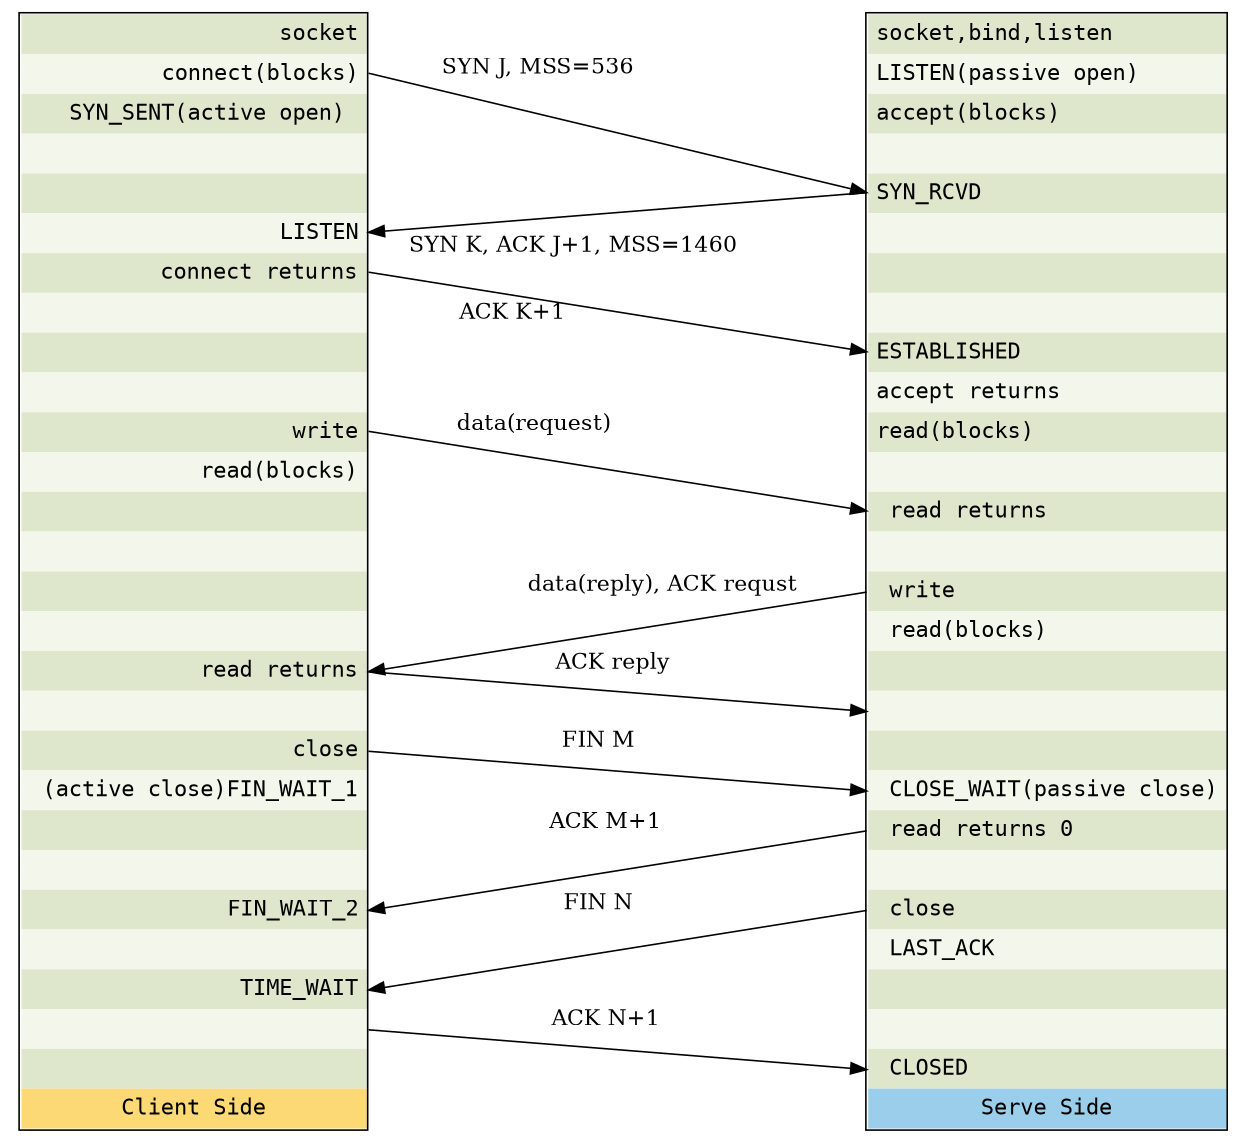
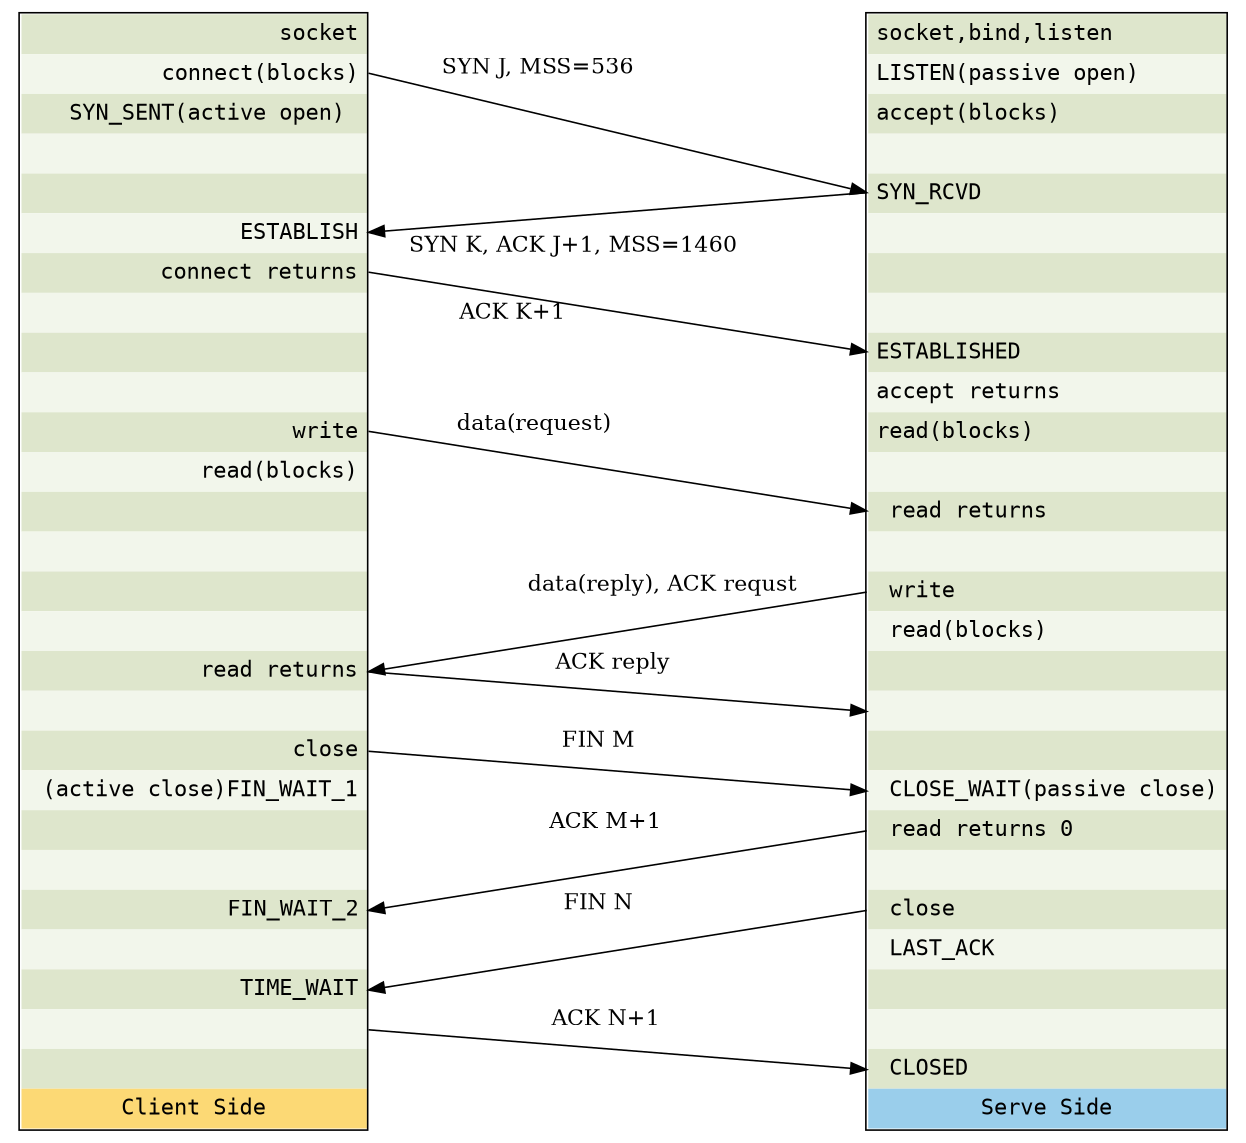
  digraph {
    splines=false
    node [fontname="Consolas,Monaco" shape=plaintext]
    edge [headport=f0002 tailport=f0001]
-   n1 [label=<              <table border="1" cellborder="0" cellspacing="0" cellpadding="5" >              <tr><td port="f0000" bgcolor="#DEE6CC" align="right">socket</td></tr>              <tr><td port="f0001" bgcolor="#F2F6EB" align="right">connect(blocks)</td></tr>              <tr><td port="f0000" bgcolor="#DEE6CC" align="right">SYN_SENT(active open) </td></tr>              <tr><td port="f0000" bgcolor="#F2F6EB" align="right"> </td></tr>              <tr><td port="f0000" bgcolor="#DEE6CC" align="right"> </td></tr>              <tr><td port="f0002" bgcolor="#F2F6EB" align="right"> LISTEN</td></tr>              <tr><td port="f0003" bgcolor="#DEE6CC" align="right"> connect returns</td></tr>              <tr><td port="f0000" bgcolor="#F2F6EB" align="right"> </td></tr>              <tr><td port="f0000" bgcolor="#DEE6CC" align="right"> </td></tr>              <tr><td port="f0000" bgcolor="#F2F6EB" align="right"> </td></tr>              <tr><td port="f0004" bgcolor="#DEE6CC" align="right"> write</td></tr>              <tr><td port="f0000" bgcolor="#F2F6EB" align="right"> read(blocks)</td></tr>              <tr><td port="f0000" bgcolor="#DEE6CC" align="right"> </td></tr>              <tr><td port="f0000" bgcolor="#F2F6EB" align="right"> </td></tr>              <tr><td port="f0000" bgcolor="#DEE6CC" align="right"> </td></tr>              <tr><td port="f0000" bgcolor="#F2F6EB" align="right"> </td></tr>              <tr><td port="f0005" bgcolor="#DEE6CC" align="right"> read returns</td></tr>              <tr><td port="f0000" bgcolor="#F2F6EB" align="right"> </td></tr>              <tr><td port="f0006" bgcolor="#DEE6CC" align="right"> close</td></tr>              <tr><td port="f0000" bgcolor="#F2F6EB" align="right"> (active close)FIN_WAIT_1</td></tr>              <tr><td port="f0000" bgcolor="#DEE6CC" align="right"> </td></tr>                           <tr><td port="f0000" bgcolor="#F2F6EB" align="right"> </td></tr>                           <tr><td port="f0007" bgcolor="#DEE6CC" align="right"> FIN_WAIT_2</td></tr>              <tr><td port="f0000" bgcolor="#F2F6EB" align="right"> </td></tr>              <tr><td port="f0008" bgcolor="#DEE6CC" align="right"> TIME_WAIT</td></tr>              <tr><td port="f0009" bgcolor="#F2F6EB" align="right"> </td></tr>                           <tr><td port="f0000" bgcolor="#DEE6CC" align="right"> </td></tr>              <tr><td port="f0000" bgcolor="#FCD975" > Client Side </td></tr>              </table>              >]
+   n1 [label=<              <table border="1" cellborder="0" cellspacing="0" cellpadding="5" >              <tr><td port="f0000" bgcolor="#DEE6CC" align="right">socket</td></tr>              <tr><td port="f0001" bgcolor="#F2F6EB" align="right">connect(blocks)</td></tr>              <tr><td port="f0000" bgcolor="#DEE6CC" align="right">SYN_SENT(active open) </td></tr>              <tr><td port="f0000" bgcolor="#F2F6EB" align="right"> </td></tr>              <tr><td port="f0000" bgcolor="#DEE6CC" align="right"> </td></tr>              <tr><td port="f0002" bgcolor="#F2F6EB" align="right"> ESTABLISH</td></tr>              <tr><td port="f0003" bgcolor="#DEE6CC" align="right"> connect returns</td></tr>              <tr><td port="f0000" bgcolor="#F2F6EB" align="right"> </td></tr>              <tr><td port="f0000" bgcolor="#DEE6CC" align="right"> </td></tr>              <tr><td port="f0000" bgcolor="#F2F6EB" align="right"> </td></tr>              <tr><td port="f0004" bgcolor="#DEE6CC" align="right"> write</td></tr>              <tr><td port="f0000" bgcolor="#F2F6EB" align="right"> read(blocks)</td></tr>              <tr><td port="f0000" bgcolor="#DEE6CC" align="right"> </td></tr>              <tr><td port="f0000" bgcolor="#F2F6EB" align="right"> </td></tr>              <tr><td port="f0000" bgcolor="#DEE6CC" align="right"> </td></tr>              <tr><td port="f0000" bgcolor="#F2F6EB" align="right"> </td></tr>              <tr><td port="f0005" bgcolor="#DEE6CC" align="right"> read returns</td></tr>              <tr><td port="f0000" bgcolor="#F2F6EB" align="right"> </td></tr>              <tr><td port="f0006" bgcolor="#DEE6CC" align="right"> close</td></tr>              <tr><td port="f0000" bgcolor="#F2F6EB" align="right"> (active close)FIN_WAIT_1</td></tr>              <tr><td port="f0000" bgcolor="#DEE6CC" align="right"> </td></tr>                           <tr><td port="f0000" bgcolor="#F2F6EB" align="right"> </td></tr>                           <tr><td port="f0007" bgcolor="#DEE6CC" align="right"> FIN_WAIT_2</td></tr>              <tr><td port="f0000" bgcolor="#F2F6EB" align="right"> </td></tr>              <tr><td port="f0008" bgcolor="#DEE6CC" align="right"> TIME_WAIT</td></tr>              <tr><td port="f0009" bgcolor="#F2F6EB" align="right"> </td></tr>                           <tr><td port="f0000" bgcolor="#DEE6CC" align="right"> </td></tr>              <tr><td port="f0000" bgcolor="#FCD975" > Client Side </td></tr>              </table>              >]
    n2 [label=<              <table border="1" cellborder="0" cellspacing="0" cellpadding="5" >              <tr><td port="f0000" bgcolor="#DEE6CC" align="left">socket,bind,listen</td></tr>              <tr><td port="f0000" bgcolor="#F2F6EB" align="left">LISTEN(passive open)</td></tr>              <tr><td port="f0000" bgcolor="#DEE6CC" align="left">accept(blocks)</td></tr>              <tr><td port="f0000" bgcolor="#F2F6EB" align="left"> </td></tr>              <tr><td port="f0001" bgcolor="#DEE6CC" align="left">SYN_RCVD </td></tr>              <tr><td port="f0000" bgcolor="#F2F6EB" align="left"> </td></tr>              <tr><td port="f0000" bgcolor="#DEE6CC" align="left"> </td></tr>              <tr><td port="f0000" bgcolor="#F2F6EB" align="left"> </td></tr>                           <tr><td port="f0002" bgcolor="#DEE6CC" align="left">ESTABLISHED</td></tr>                           <tr><td port="f0000" bgcolor="#F2F6EB" align="left">accept returns</td></tr>              <tr><td port="f0000" bgcolor="#DEE6CC" align="left">read(blocks)</td></tr>              <tr><td port="f0000" bgcolor="#F2F6EB" align="left"> </td></tr>              <tr><td port="f0003" bgcolor="#DEE6CC" align="left"> read returns</td></tr>              <tr><td port="f0000" bgcolor="#F2F6EB" align="left"> </td></tr>              <tr><td port="f0004" bgcolor="#DEE6CC" align="left"> write</td></tr>              <tr><td port="f0000" bgcolor="#F2F6EB" align="left"> read(blocks)</td></tr>              <tr><td port="f0000" bgcolor="#DEE6CC" align="left"> </td></tr>              <tr><td port="f0005" bgcolor="#F2F6EB" align="left"> </td></tr>              <tr><td port="f0000" bgcolor="#DEE6CC" align="left"> </td></tr>              <tr><td port="f0006" bgcolor="#F2F6EB" align="left"> CLOSE_WAIT(passive close)</td></tr>              <tr><td port="f0007" bgcolor="#DEE6CC" align="left"> read returns 0</td></tr>              <tr><td port="f0000" bgcolor="#F2F6EB" align="left"> </td></tr>              <tr><td port="f0008" bgcolor="#DEE6CC" align="left"> close</td></tr>              <tr><td port="f0000" bgcolor="#F2F6EB" align="left"> LAST_ACK</td></tr>                           <tr><td port="f0000" bgcolor="#DEE6CC" align="left"> </td></tr>              <tr><td port="f0000" bgcolor="#F2F6EB" align="left"> </td></tr>              <tr><td port="f0009" bgcolor="#DEE6CC" align="left"> CLOSED</td></tr>              <tr><td port="f0000" bgcolor="#9ACEEB" > Serve Side </td></tr>              </table>              >]
    subgraph sub_1 {
      rank=same
      n1
      n2
    }
    n1 -> n2 [headport=f0001 label="  SYN J, MSS=536                        "]
    n1 -> n2 [label="  ACK K+1                               " tailport=f0003]
    n1 -> n2 [headport=f0003 label="  data(request)                         " tailport=f0004]
    n1 -> n2 [headport=f0005 label="               ACK reply                " tailport=f0005]
    n1 -> n2 [headport=f0006 label="               FIN M                    " tailport=f0006]
    n1 -> n2 [headport=f0009 label="               ACK N+1                  " tailport=f0009]
    n2 -> n1 [label="  SYN K, ACK J+1, MSS=1460              "]
    n2 -> n1 [headport=f0005 label="               data(reply), ACK requst  " tailport=f0004]
    n2 -> n1 [headport=f0007 label="               ACK M+1                  " tailport=f0007]
    n2 -> n1 [headport=f0008 label="               FIN N                    " tailport=f0008]
  }
